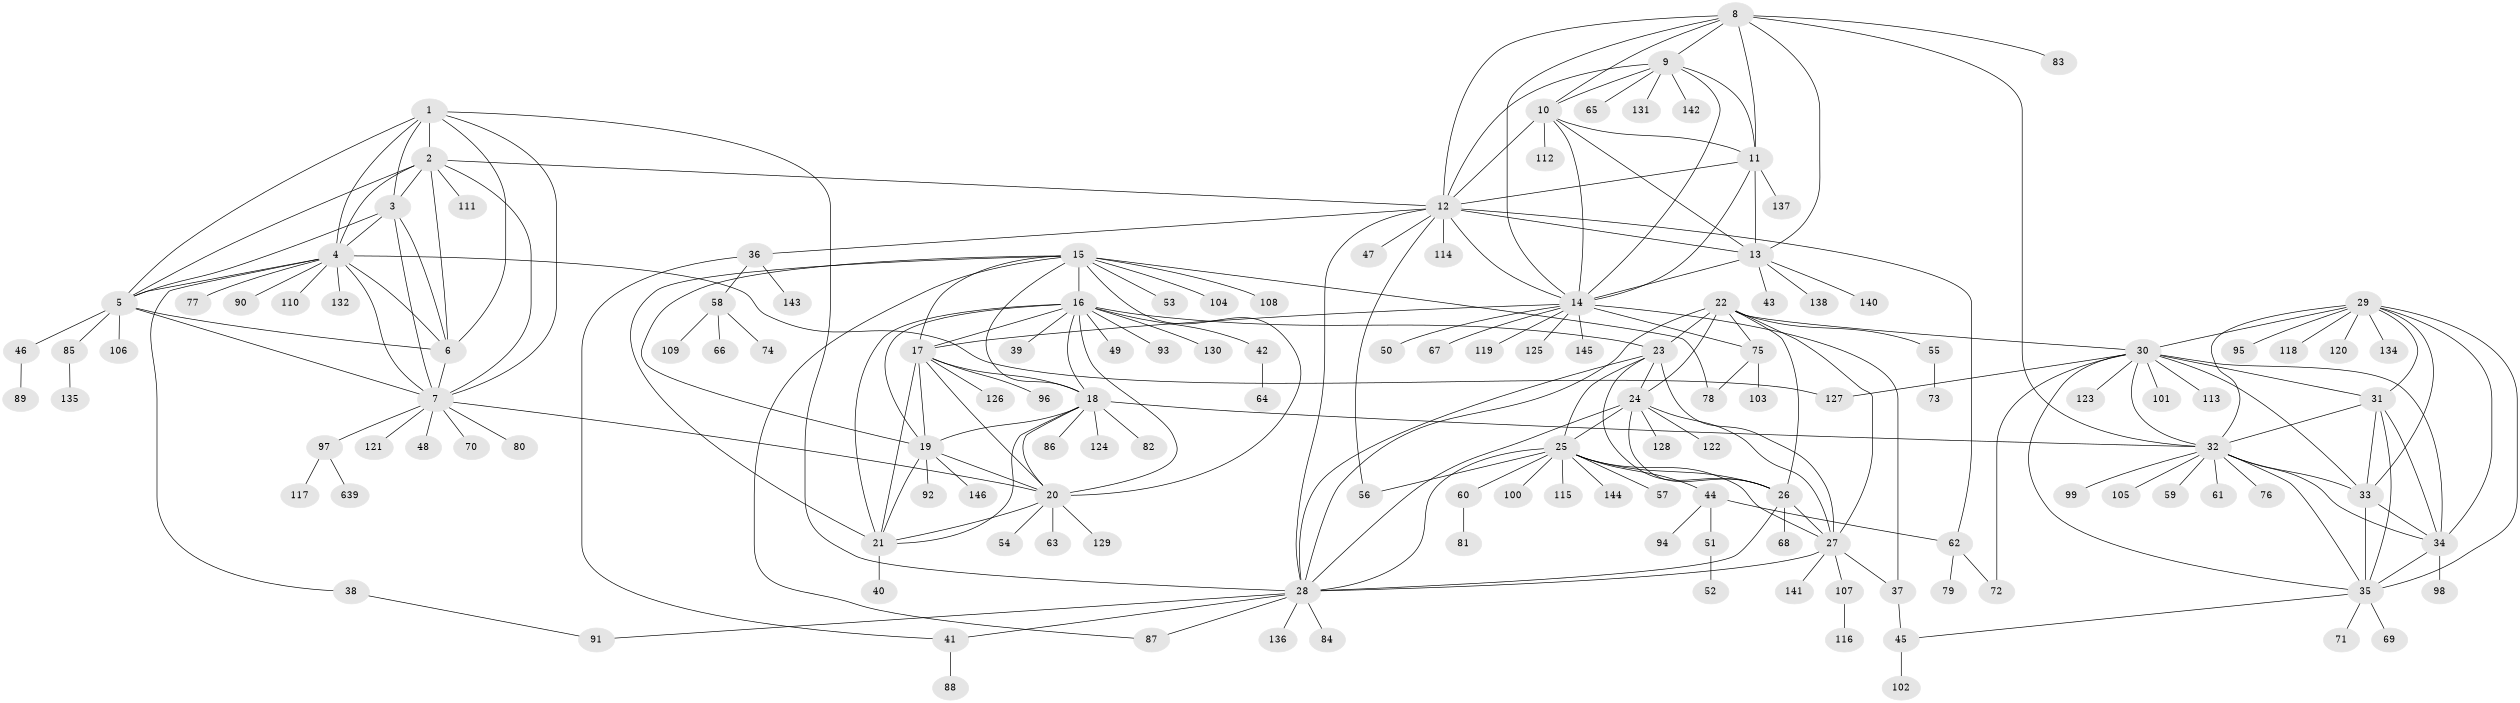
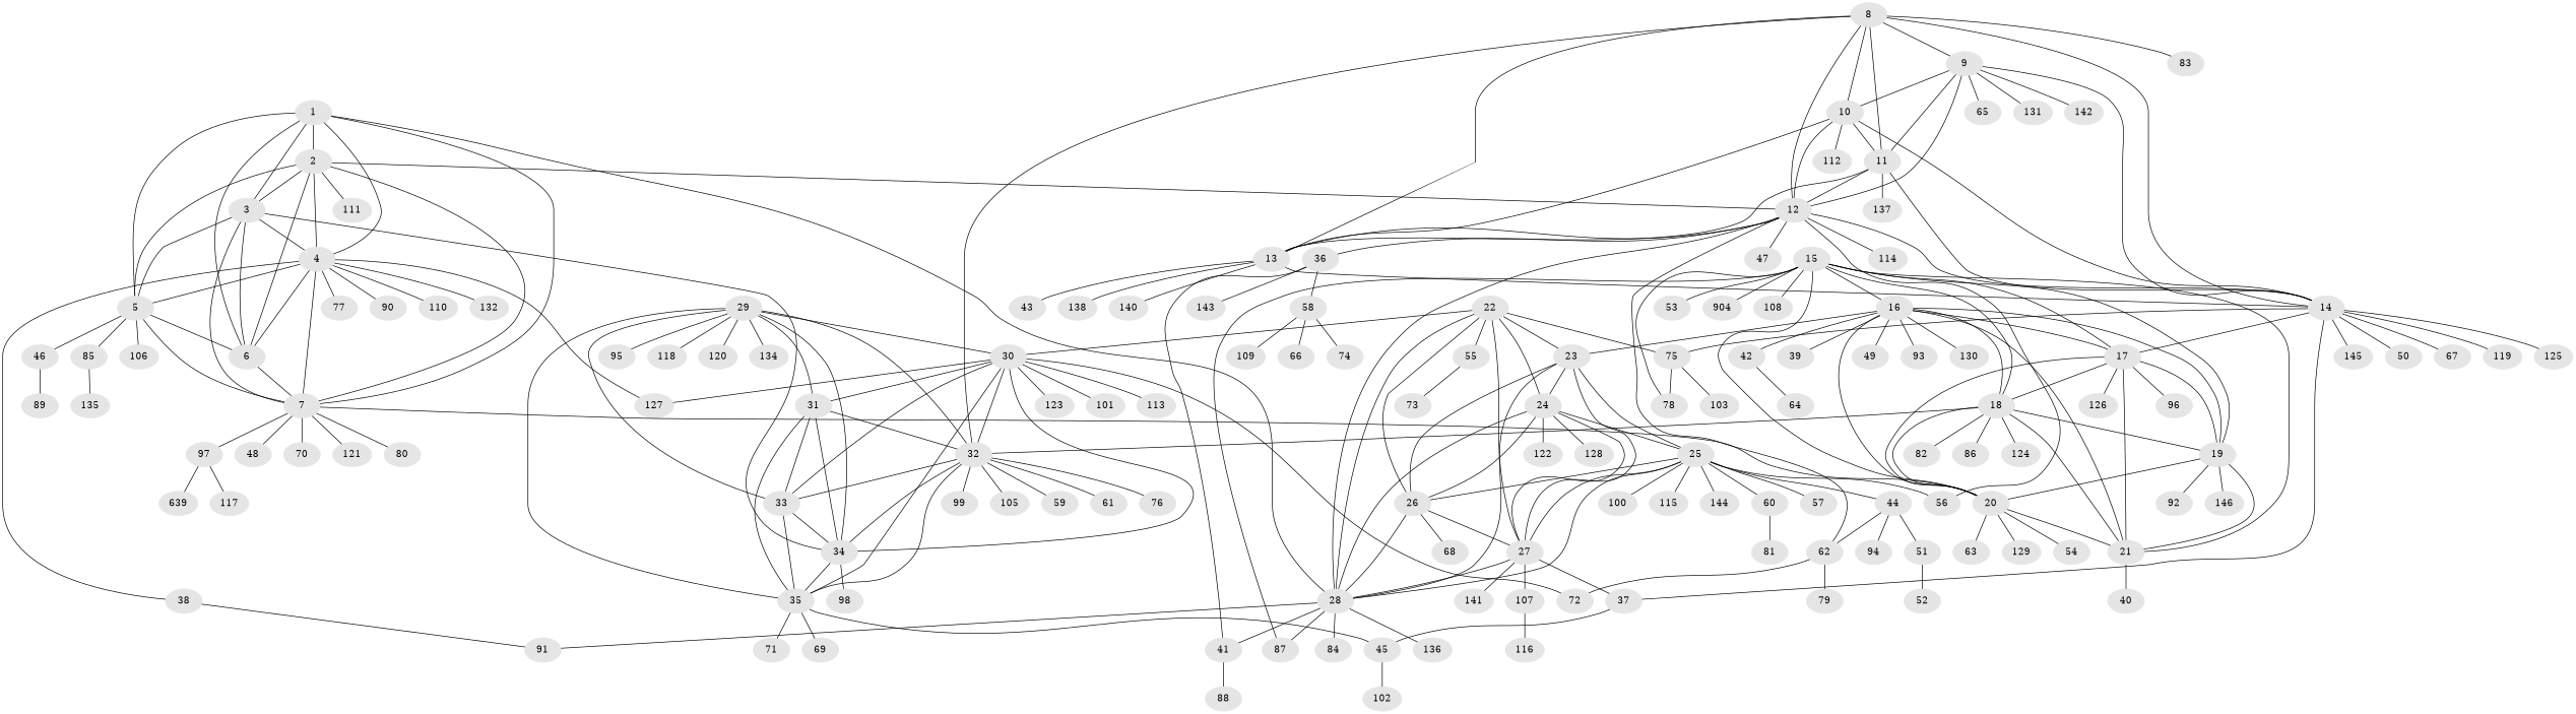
  graph {
    node [color=gray90 style=filled]
    1
    2
    3
    4
    5
    6
    7
    28
    12
    111
    34
    38
    77
    90
    110
    127
    132
    46
    85
    106
    20
    48
    70
    80
    97
    121
    87
    41
    84
    91
    136
    13
    14
    36
    47
    56
    62
    114
    35
    98
    89
    135
    21
    54
    63
    129
    117
    n48 [label=639]
    8
    9
    10
    11
    32
    83
    65
    131
    142
    112
    137
    43
    138
    140
    17
    37
    50
    67
    75
    119
    125
    145
    33
    59
    61
    76
    99
    105
    58
    143
    72
    79
    18
    19
    96
    126
    45
    78
    103
    15
    16
    53
-   104
+   104 [label=904]
    108
    23
    39
    42
    49
    93
    130
    82
    86
    124
    92
    146
    40
    24
    25
    26
    27
    64
    22
    30
    55
    122
    128
    44
    57
    60
    100
    115
    144
    68
    107
    141
    31
    101
    113
    123
    73
    51
    94
    81
    116
    88
    29
    95
    118
    120
    134
    69
    71
    102
    66
    74
    109
    52
    1 -- 2
    1 -- 3
    1 -- 4
    1 -- 5
    1 -- 6
    1 -- 7
    1 -- 28
    2 -- 3
    2 -- 4
    2 -- 5
    2 -- 6
    2 -- 7
    2 -- 12
    2 -- 111
    3 -- 4
    3 -- 5
    3 -- 6
    3 -- 7
+   3 -- 34
    4 -- 5
    4 -- 6
    4 -- 7
    4 -- 38
    4 -- 77
    4 -- 90
    4 -- 110
    4 -- 127
    4 -- 132
    5 -- 6
    5 -- 7
    5 -- 46
    5 -- 85
    5 -- 106
    6 -- 7
    7 -- 20
    7 -- 48
    7 -- 70
    7 -- 80
    7 -- 97
    7 -- 121
    28 -- 87
    28 -- 41
    28 -- 84
    28 -- 91
    28 -- 136
    12 -- 28
    12 -- 13
    12 -- 14
    12 -- 36
    12 -- 47
    12 -- 56
    12 -- 62
    12 -- 114
    34 -- 35
    34 -- 98
    38 -- 91
    46 -- 89
    85 -- 135
    20 -- 21
    20 -- 54
    20 -- 63
    20 -- 129
    97 -- 117
    97 -- n48
    41 -- 88
    13 -- 14
    13 -- 43
    13 -- 138
    13 -- 140
    14 -- 17
    14 -- 37
    14 -- 50
    14 -- 67
    14 -- 75
    14 -- 119
    14 -- 125
    14 -- 145
    36 -- 41
    36 -- 58
    36 -- 143
    62 -- 72
    62 -- 79
    35 -- 45
    35 -- 69
    35 -- 71
    21 -- 40
    8 -- 12
    8 -- 13
    8 -- 14
    8 -- 9
    8 -- 10
    8 -- 11
    8 -- 32
    8 -- 83
    9 -- 12
    9 -- 14
    9 -- 10
    9 -- 11
    9 -- 65
    9 -- 131
    9 -- 142
    10 -- 12
    10 -- 13
    10 -- 14
    10 -- 11
    10 -- 112
    11 -- 12
    11 -- 13
    11 -- 14
    11 -- 137
    32 -- 34
    32 -- 35
    32 -- 33
    32 -- 59
    32 -- 61
    32 -- 76
    32 -- 99
    32 -- 105
    17 -- 20
    17 -- 21
    17 -- 18
    17 -- 19
    17 -- 96
    17 -- 126
    37 -- 45
    75 -- 78
    75 -- 103
    33 -- 34
    33 -- 35
    58 -- 66
    58 -- 74
    58 -- 109
    18 -- 20
    18 -- 21
    18 -- 32
    18 -- 19
    18 -- 82
    18 -- 86
    18 -- 124
    19 -- 20
    19 -- 21
    19 -- 92
    19 -- 146
    45 -- 102
    15 -- 20
    15 -- 87
    15 -- 21
    15 -- 17
    15 -- 18
    15 -- 19
    15 -- 78
    15 -- 16
    15 -- 53
    15 -- 104
    15 -- 108
    16 -- 20
    16 -- 21
    16 -- 17
    16 -- 18
    16 -- 19
    16 -- 23
    16 -- 39
    16 -- 42
    16 -- 49
    16 -- 93
    16 -- 130
    23 -- 28
    23 -- 24
    23 -- 25
    23 -- 26
    23 -- 27
    42 -- 64
    24 -- 28
    24 -- 25
    24 -- 26
    24 -- 27
    24 -- 122
    24 -- 128
    25 -- 28
    25 -- 56
    25 -- 26
    25 -- 27
    25 -- 44
    25 -- 57
    25 -- 60
    25 -- 100
    25 -- 115
    25 -- 144
    26 -- 28
    26 -- 27
    26 -- 68
    27 -- 28
    27 -- 37
    27 -- 107
    27 -- 141
    22 -- 28
    22 -- 75
    22 -- 23
    22 -- 24
    22 -- 26
    22 -- 27
    22 -- 30
    22 -- 55
    30 -- 34
    30 -- 127
    30 -- 35
    30 -- 32
    30 -- 33
    30 -- 72
    30 -- 31
    30 -- 101
    30 -- 113
    30 -- 123
    55 -- 73
    44 -- 62
    44 -- 51
    44 -- 94
    60 -- 81
    107 -- 116
    31 -- 34
    31 -- 35
    31 -- 32
    31 -- 33
    51 -- 52
    29 -- 34
    29 -- 35
    29 -- 32
    29 -- 33
    29 -- 30
    29 -- 31
    29 -- 95
    29 -- 118
    29 -- 120
    29 -- 134
  }
